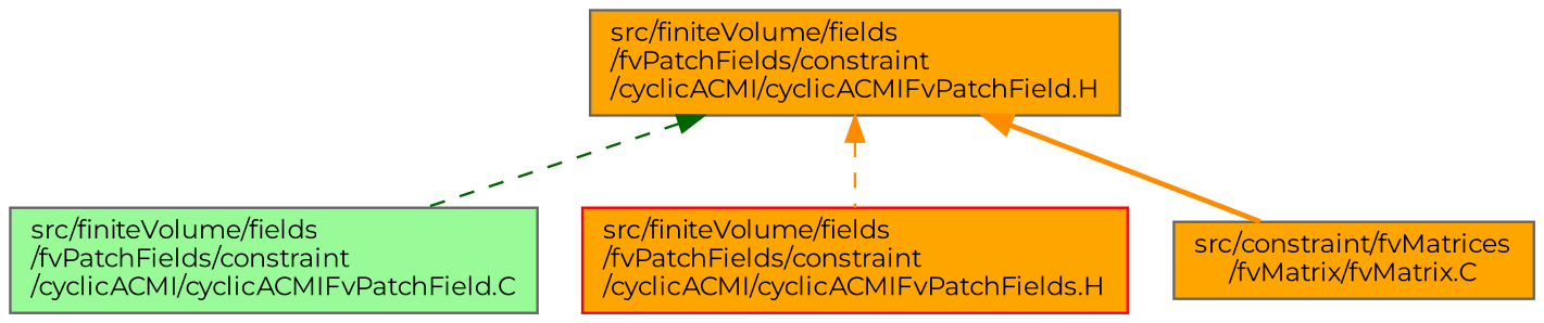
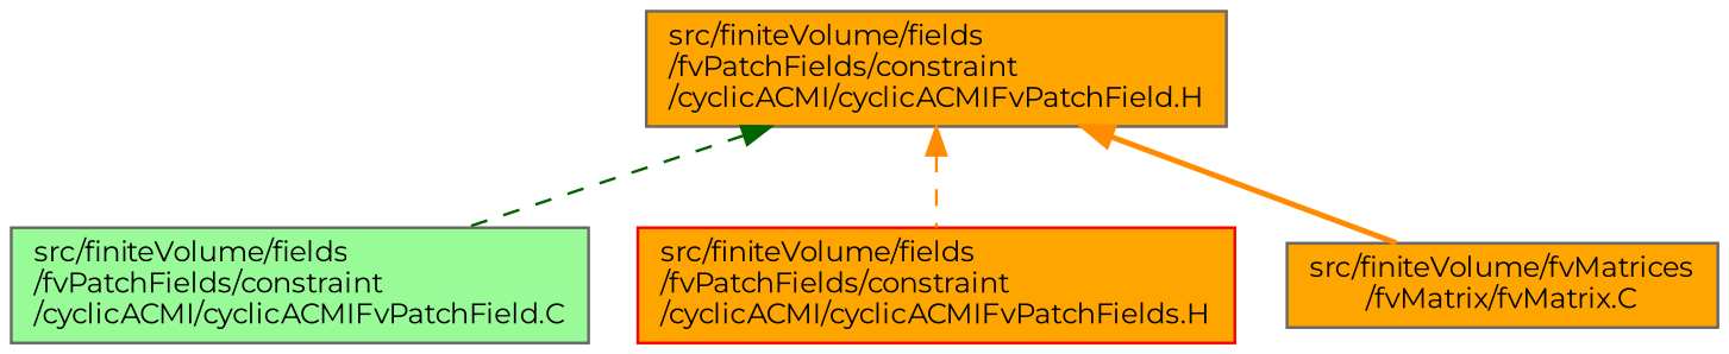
  digraph {
    fontname=Montserrat
    node [color=grey40 fillcolor=orange fontname=Montserrat fontsize=10 shape=box style=filled]
    edge [color=darkorange dir=back fontname=Montserrat fontsize=10 labelfontname=Helvetica labelfontsize=10 style=dashed]
    n1 [color=gray40 fontcolor=black height=0.2 label="src/finiteVolume/fields\l/fvPatchFields/constraint\l/cyclicACMI/cyclicACMIFvPatchField.H" width=0.4]
    n2 [fillcolor=palegreen height=0.2 label="src/finiteVolume/fields\l/fvPatchFields/constraint\l/cyclicACMI/cyclicACMIFvPatchField.C" width=0.4]
    n3 [color=red height=0.2 label="src/finiteVolume/fields\l/fvPatchFields/constraint\l/cyclicACMI/cyclicACMIFvPatchFields.H" width=0.4]
-   n4 [height=0.2 label="src/constraint/fvMatrices\l/fvMatrix/fvMatrix.C" width=0.4]
+   n4 [height=0.2 label="src/finiteVolume/fvMatrices\l/fvMatrix/fvMatrix.C" width=0.4]
    n1 -> n2 [color=darkgreen]
    n1 -> n3
    n1 -> n4 [style=bold]
  }
